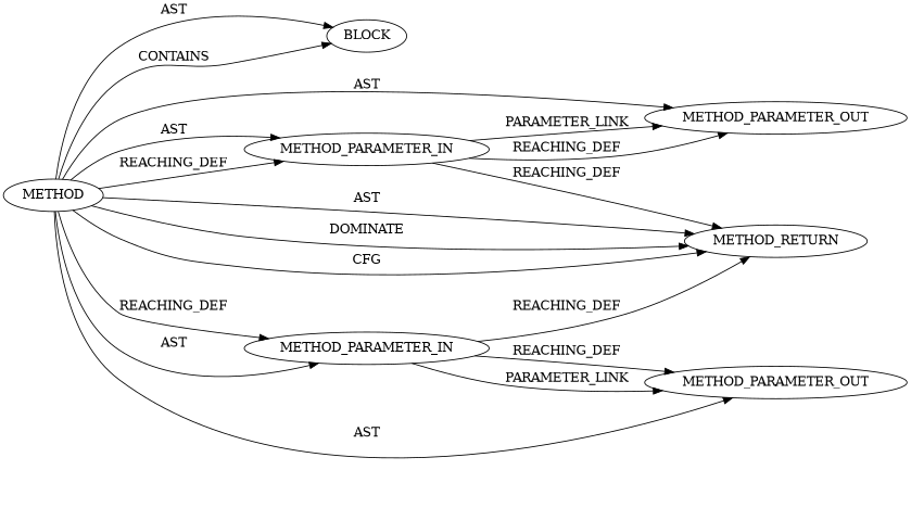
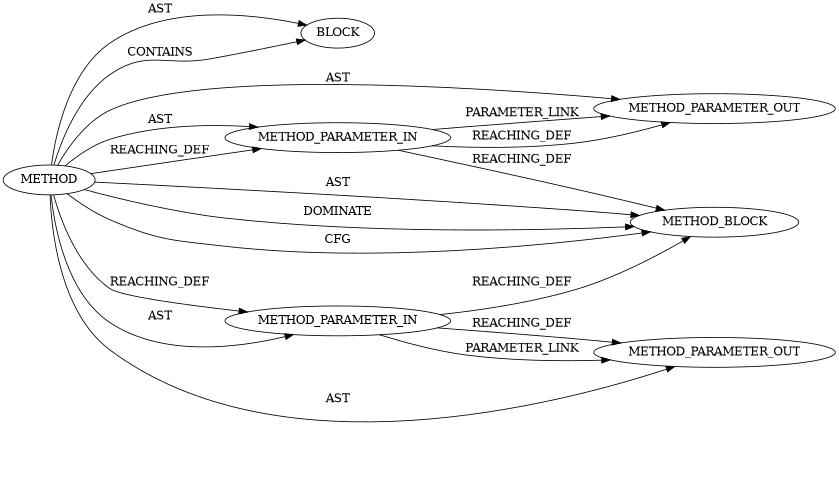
  digraph {
    rankdir=LR
    node [CODE="<empty>" ORDER=1 TYPE_FULL_NAME=ANY EVALUATION_STRATEGY=BY_VALUE IS_VARIADIC=false]
    n1 [ARGUMENT_INDEX=1 label=BLOCK EVALUATION_STRATEGY="" IS_VARIADIC=""]
    n2 [CODE=p2 INDEX=2 NAME=p2 ORDER=2 label=METHOD_PARAMETER_OUT]
    n3 [AST_PARENT_FULL_NAME="<global>" AST_PARENT_TYPE=NAMESPACE_BLOCK FILENAME="<empty>" FULL_NAME="<operator>.greaterThan" IS_EXTERNAL=true NAME="<operator>.greaterThan" ORDER=0 label=METHOD TYPE_FULL_NAME="" EVALUATION_STRATEGY="" IS_VARIADIC=""]
-   n4 [CODE=RET ORDER=2 label=METHOD_RETURN IS_VARIADIC=""]
+   n4 [CODE=RET ORDER=2 label=METHOD_BLOCK IS_VARIADIC=""]
    n5 [CODE=p1 INDEX=1 NAME=p1 label=METHOD_PARAMETER_IN]
    n6 [CODE=p2 INDEX=2 NAME=p2 ORDER=2 label=METHOD_PARAMETER_IN]
    n7 [CODE=p1 INDEX=1 NAME=p1 label=METHOD_PARAMETER_OUT]
    n3 -> n1 [label=AST]
    n3 -> n1 [label=CONTAINS]
    n3 -> n2 [label=AST]
    n3 -> n4 [label=AST]
    n3 -> n4 [label=DOMINATE]
    n3 -> n4 [label=CFG]
    n3 -> n5 [label=REACHING_DEF]
    n3 -> n5 [label=AST]
    n3 -> n6 [label=AST]
    n3 -> n6 [label=REACHING_DEF]
    n3 -> n7 [label=AST]
    n5 -> n4 [VARIABLE=p1 label=REACHING_DEF]
    n5 -> n7 [VARIABLE=p1 label=REACHING_DEF]
    n5 -> n7 [label=PARAMETER_LINK]
    n6 -> n2 [label=PARAMETER_LINK]
    n6 -> n2 [VARIABLE=p2 label=REACHING_DEF]
    n6 -> n4 [VARIABLE=p2 label=REACHING_DEF]
  }
